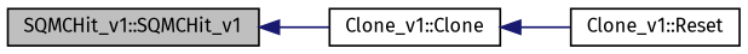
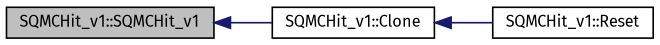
  digraph {
    fontname="Fira Sans"
    rankdir=LR
    node [color=black fontname="Fira Sans" fontsize=10 shape=record]
    edge [color=midnightblue dir=back fontname="Fira Sans" fontsize=10 labelfontname=FreeSans labelfontsize=10 style=solid]
    n1 [fillcolor=grey75 fontcolor=black height=0.2 label="SQMCHit_v1::SQMCHit_v1" style=filled width=0.4]
-   n2 [height=0.2 label="Clone_v1::Clone" width=0.4]
-   n3 [height=0.2 label="Clone_v1::Reset" width=0.4]
+   n2 [height=0.2 label="SQMCHit_v1::Clone" width=0.4]
+   n3 [height=0.2 label="SQMCHit_v1::Reset" width=0.4]
    n1 -> n2
    n2 -> n3
  }
